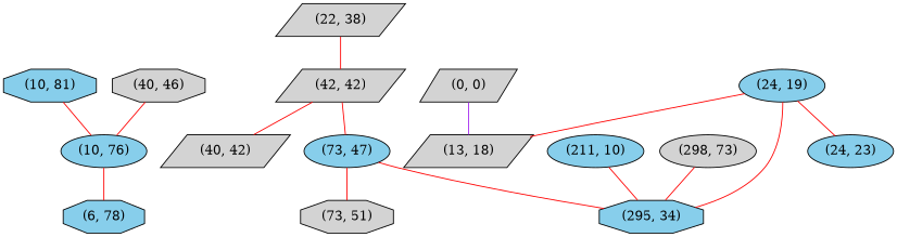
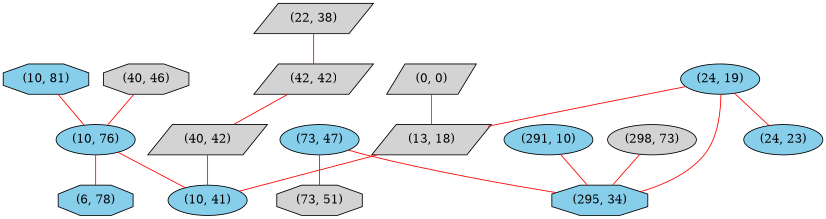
  graph {
    node [fillcolor=skyblue shape=ellipse style=filled]
    edge [color=red weight=1]
    "(40, 46)" [fillcolor=lightgrey shape=octagon]
    "(10, 76)"
    "(40, 42)" [fillcolor=lightgrey shape=parallelogram]
+   "(10, 41)"
    "(13, 18)" [fillcolor=lightgrey shape=parallelogram]
    "(24, 19)"
    "(24, 23)"
    "(295, 34)" [shape=octagon]
-   "(291, 10)" [label="(211, 10)"]
+   "(291, 10)"
    n10 [fillcolor=lightgrey label="(22, 38)" shape=parallelogram]
    "(42, 42)" [fillcolor=lightgrey shape=parallelogram]
    "(73, 47)"
    "(10, 81)" [shape=octagon]
    "(6, 78)" [shape=octagon]
    "(73, 51)" [fillcolor=lightgrey shape=octagon]
    "(298, 73)" [fillcolor=lightgrey]
    "(0, 0)" [fillcolor=lightgrey shape=parallelogram]
    "(40, 46)" -- "(10, 76)"
+   "(10, 76)" -- "(10, 41)"
    "(10, 76)" -- "(6, 78)"
+   "(40, 42)" -- "(10, 41)"
+   "(13, 18)" -- "(10, 41)"
    "(24, 19)" -- "(13, 18)"
    "(24, 19)" -- "(24, 23)"
    "(24, 19)" -- "(295, 34)"
    "(291, 10)" -- "(295, 34)"
    n10 -- "(42, 42)"
    "(42, 42)" -- "(40, 42)"
-   "(42, 42)" -- "(73, 47)"
    "(73, 47)" -- "(295, 34)"
    "(73, 47)" -- "(73, 51)"
    "(10, 81)" -- "(10, 76)"
    "(298, 73)" -- "(295, 34)"
    "(0, 0)" -- "(13, 18)" [color=purple weight=4]
  }
